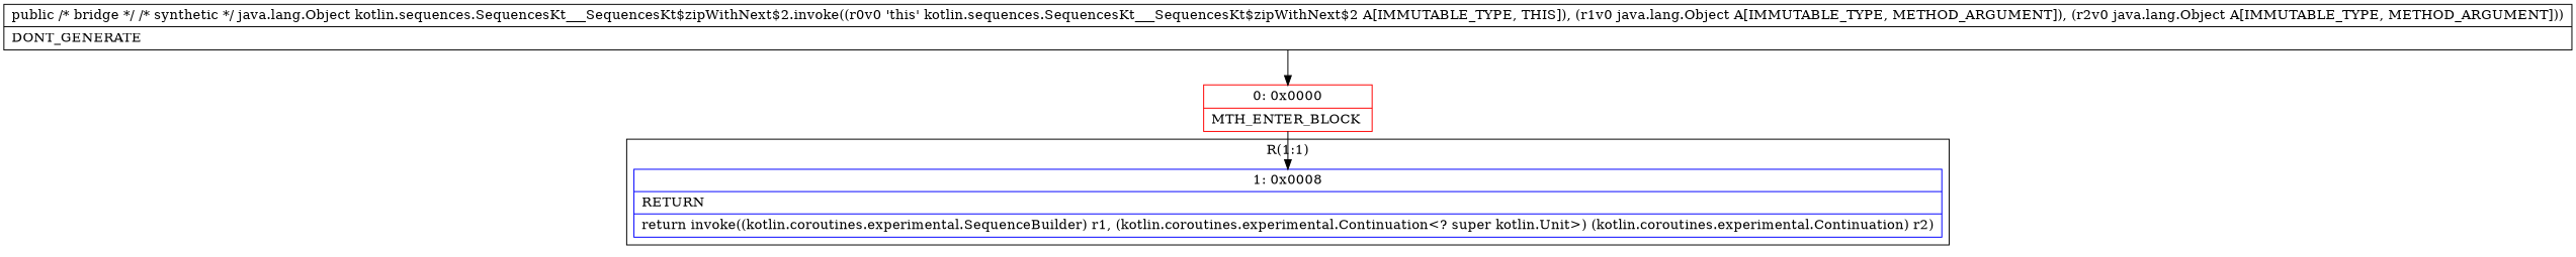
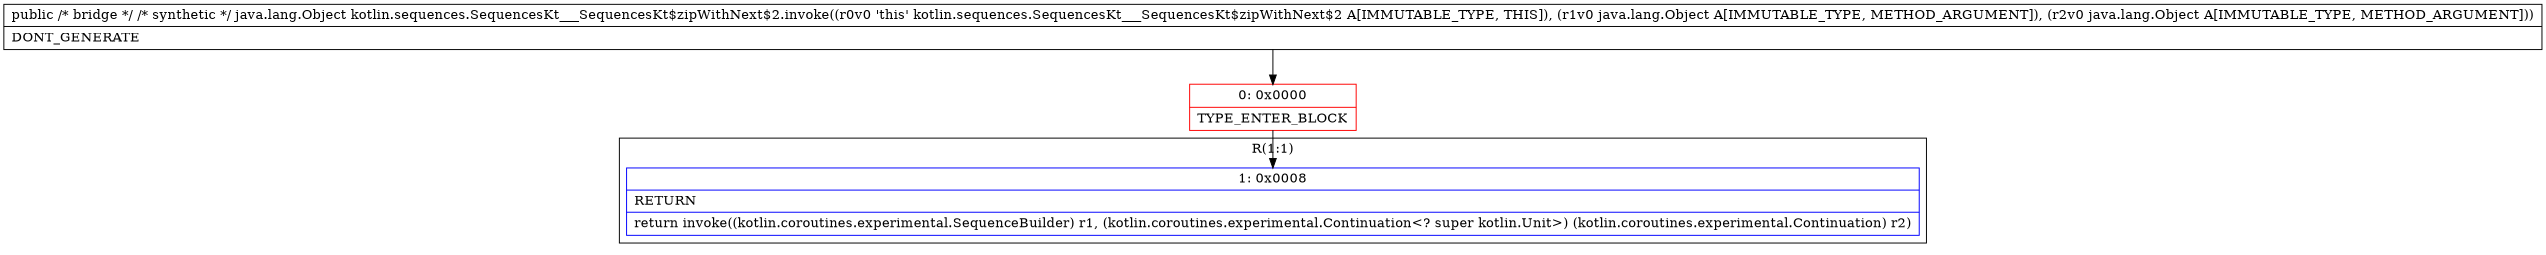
  digraph {
    node [shape=record]
    n1 [color=blue label="{1\:\ 0x0008|RETURN\l|return invoke((kotlin.coroutines.experimental.SequenceBuilder) r1, (kotlin.coroutines.experimental.Continuation\<? super kotlin.Unit\>) (kotlin.coroutines.experimental.Continuation) r2)\l}"]
-   n2 [color=red label="{0\:\ 0x0000|MTH_ENTER_BLOCK\l}"]
+   n2 [color=red label="{0\:\ 0x0000|TYPE_ENTER_BLOCK\l}"]
    n3 [label="{public \/* bridge *\/ \/* synthetic *\/ java.lang.Object kotlin.sequences.SequencesKt___SequencesKt$zipWithNext$2.invoke((r0v0 'this' kotlin.sequences.SequencesKt___SequencesKt$zipWithNext$2 A[IMMUTABLE_TYPE, THIS]), (r1v0 java.lang.Object A[IMMUTABLE_TYPE, METHOD_ARGUMENT]), (r2v0 java.lang.Object A[IMMUTABLE_TYPE, METHOD_ARGUMENT]))  | DONT_GENERATE\l}"]
    subgraph cluster_1 {
      label="R(1:1)"
      n1
    }
    n2 -> n1
    n3 -> n2
  }
